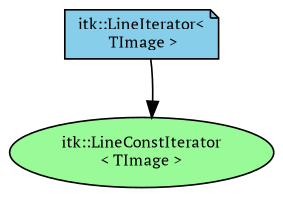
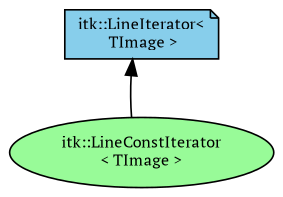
  digraph {
    fontname="PT Serif"
    node [color=black fontname="PT Serif" fontsize=10 style=filled]
    n1 [fillcolor=skyblue fontcolor=black height=0.2 label="itk::LineIterator\<\l TImage \>" shape=note width=0.4]
    n2 [fillcolor=palegreen height=0.2 label="itk::LineConstIterator\l\< TImage \>" shape=ellipse width=0.4]
-   n2 -> n1 [color=black dir=back fontname="PT Serif" fontsize=10 labelfontname=Helvetica labelfontsize=10 style=solid]
+   n1 -> n2 [color=black dir=back fontname="PT Serif" fontsize=10 labelfontname=Helvetica labelfontsize=10 style=solid]
  }
